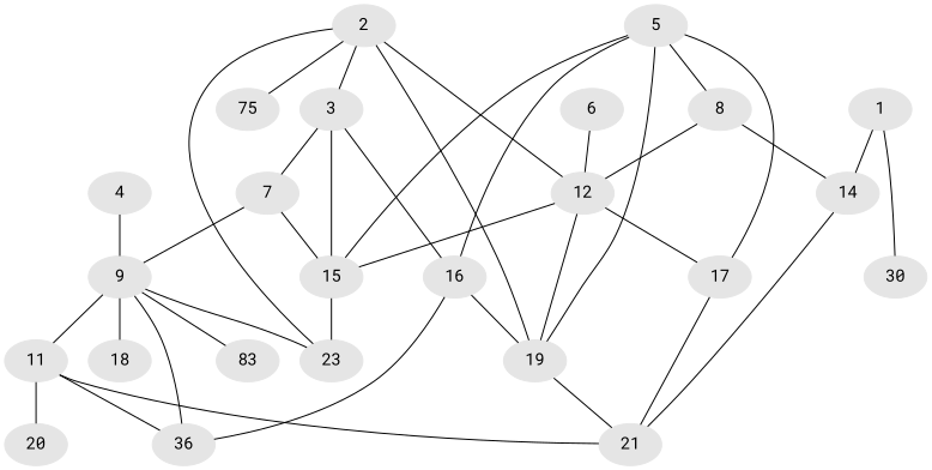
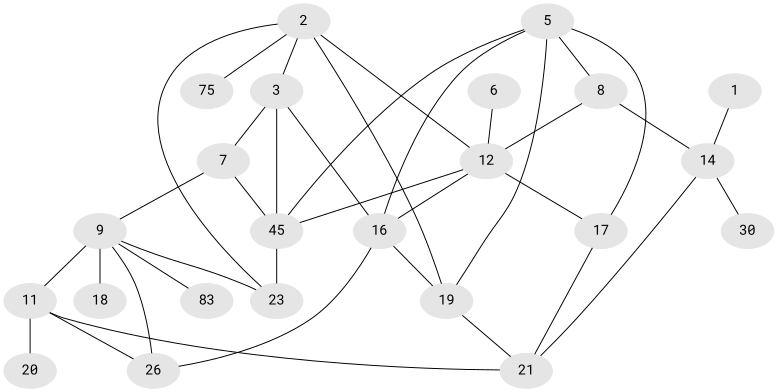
  graph {
    fontname="Roboto Mono"
    node [color=gray90 fontname="Roboto Mono" style=filled]
    edge [fontname="Roboto Mono" weight=1.0]
    n1 [label=30]
    1
    14
    2
    3
    12
    19
    23
    n9 [label=75]
    9
    11
    n12 [label=83]
    18
-   26 [label=36]
+   26
    20
    21
    7
-   15
+   15 [label=45]
    16
    17
-   4
    5
    8
    6
-   1 -- n1
+   14 -- n1
    1 -- 14
    14 -- 21
    2 -- 3
    2 -- 12
    2 -- 19 [weight=2.0]
    2 -- 23
    2 -- n9
    3 -- 7
    3 -- 15 [weight=2.0]
    3 -- 16
    12 -- 15
-   12 -- 19
+   12 -- 16
    12 -- 17
    19 -- 21
    9 -- 23
    9 -- 11
    9 -- n12
    9 -- 18
    9 -- 26
    11 -- 26
    11 -- 20
    11 -- 21
    7 -- 9
    7 -- 15
    15 -- 23
    16 -- 19
    16 -- 26
    17 -- 21
-   4 -- 9
    5 -- 19
    5 -- 15
    5 -- 16
    5 -- 17
    5 -- 8
    8 -- 14
    8 -- 12
    6 -- 12
  }
